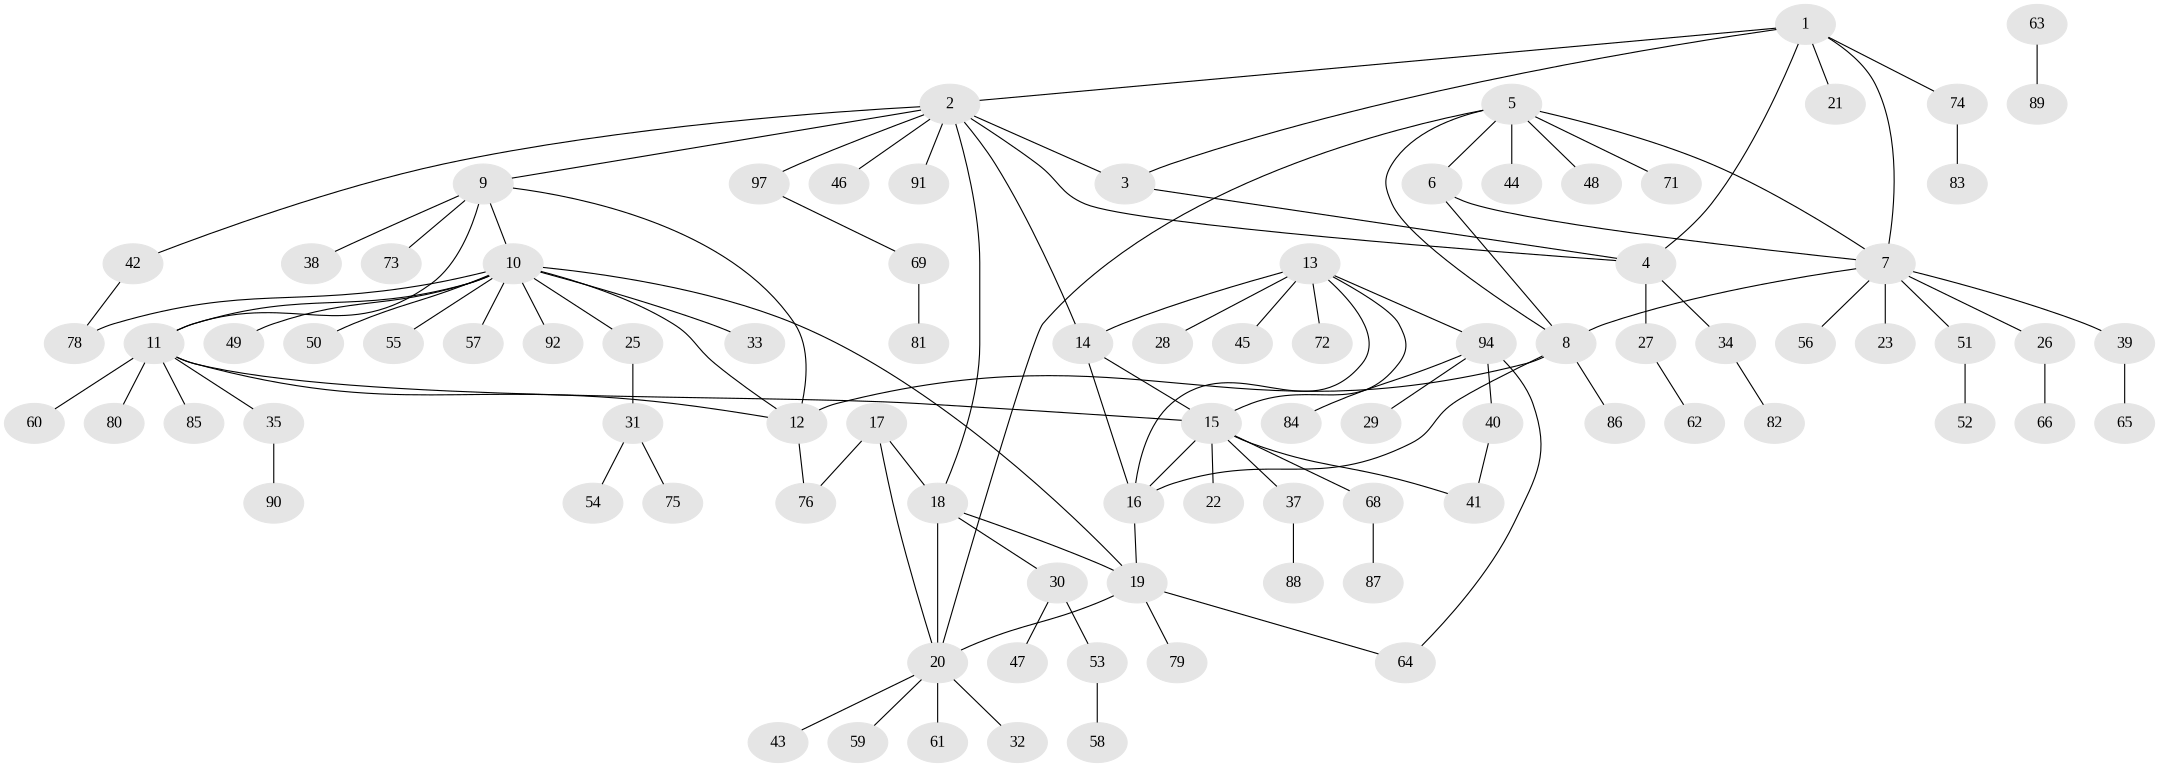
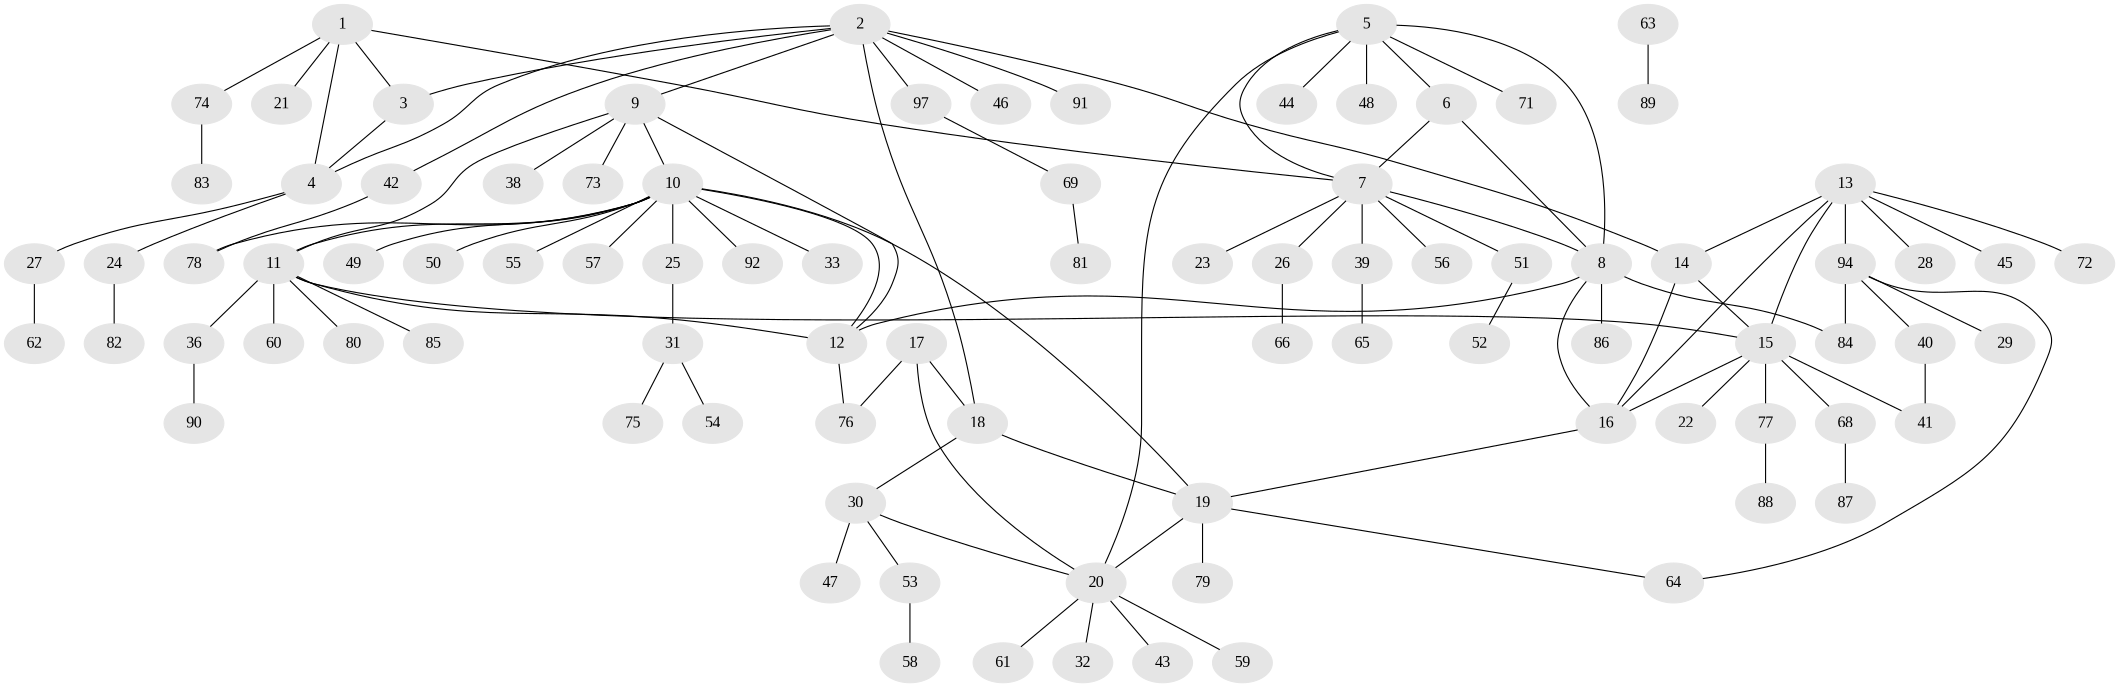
  graph {
    fontname="Liberation Serif"
    node [color=gray90 fontname="Liberation Serif" style=filled]
    edge [fontname="Liberation Serif"]
    1
    2
    3
    4
    7
    21
    74
    9
    14
    18
    n11 [label=97]
    42
    46
    91
    27
-   34
+   34 [label=24]
    8
    23
    26
    39
    51
    56
    83
    12
    10
    11
    38
    73
    16
    15
    20
    19
    30
    69
    78
    62
    82
    5
    6
    44
    48
    71
    84
    86
    32
    43
    59
    61
    66
    65
    52
    76
    25
    33
    49
    50
    55
    57
    92
-   36 [label=35]
+   36
    60
    80
    85
    64
    79
    31
    22
    68
-   77 [label=37]
+   77
    41
    90
    13
    n73 [label=94]
    28
    45
    72
    29
    40
    87
    88
    17
    63
    89
    47
    53
    54
    75
    58
    81
-   1 -- 2
    1 -- 3
    1 -- 4
    1 -- 7
    1 -- 21
    1 -- 74
    2 -- 3
    2 -- 4
    2 -- 9
    2 -- 14
    2 -- 18
    2 -- n11
    2 -- 42
    2 -- 46
    2 -- 91
    3 -- 4
    4 -- 27
    4 -- 34
    7 -- 8
    7 -- 23
    7 -- 26
    7 -- 39
    7 -- 51
    7 -- 56
    74 -- 83
    9 -- 12
    9 -- 10
    9 -- 11
    9 -- 38
    9 -- 73
    14 -- 16
    14 -- 15
-   18 -- 20
+   30 -- 20
    18 -- 19
    18 -- 30
    n11 -- 69
    42 -- 78
    27 -- 62
    34 -- 82
    8 -- 12
    8 -- 16
+   8 -- 84
    8 -- 86
    26 -- 66
    39 -- 65
    51 -- 52
    12 -- 76
    10 -- 12
    10 -- 11
    10 -- 19
    10 -- 78
    10 -- 25
    10 -- 33
    10 -- 49
    10 -- 50
    10 -- 55
    10 -- 57
    10 -- 92
    11 -- 12
    11 -- 15
    11 -- 36
    11 -- 60
    11 -- 80
    11 -- 85
    16 -- 19
    15 -- 16
    15 -- 22
    15 -- 68
    15 -- 77
    15 -- 41
    20 -- 32
    20 -- 43
    20 -- 59
    20 -- 61
    19 -- 20
    19 -- 64
    19 -- 79
    30 -- 47
    30 -- 53
    69 -- 81
    5 -- 7
    5 -- 8
    5 -- 20
    5 -- 6
    5 -- 44
    5 -- 48
    5 -- 71
    6 -- 7
    6 -- 8
    25 -- 31
    36 -- 90
    31 -- 54
    31 -- 75
    68 -- 87
    77 -- 88
    13 -- 14
    13 -- 16
    13 -- 15
    13 -- n73
    13 -- 28
    13 -- 45
    13 -- 72
    n73 -- 84
    n73 -- 64
    n73 -- 29
    n73 -- 40
    40 -- 41
    17 -- 18
    17 -- 20
    17 -- 76
    63 -- 89
    53 -- 58
  }
